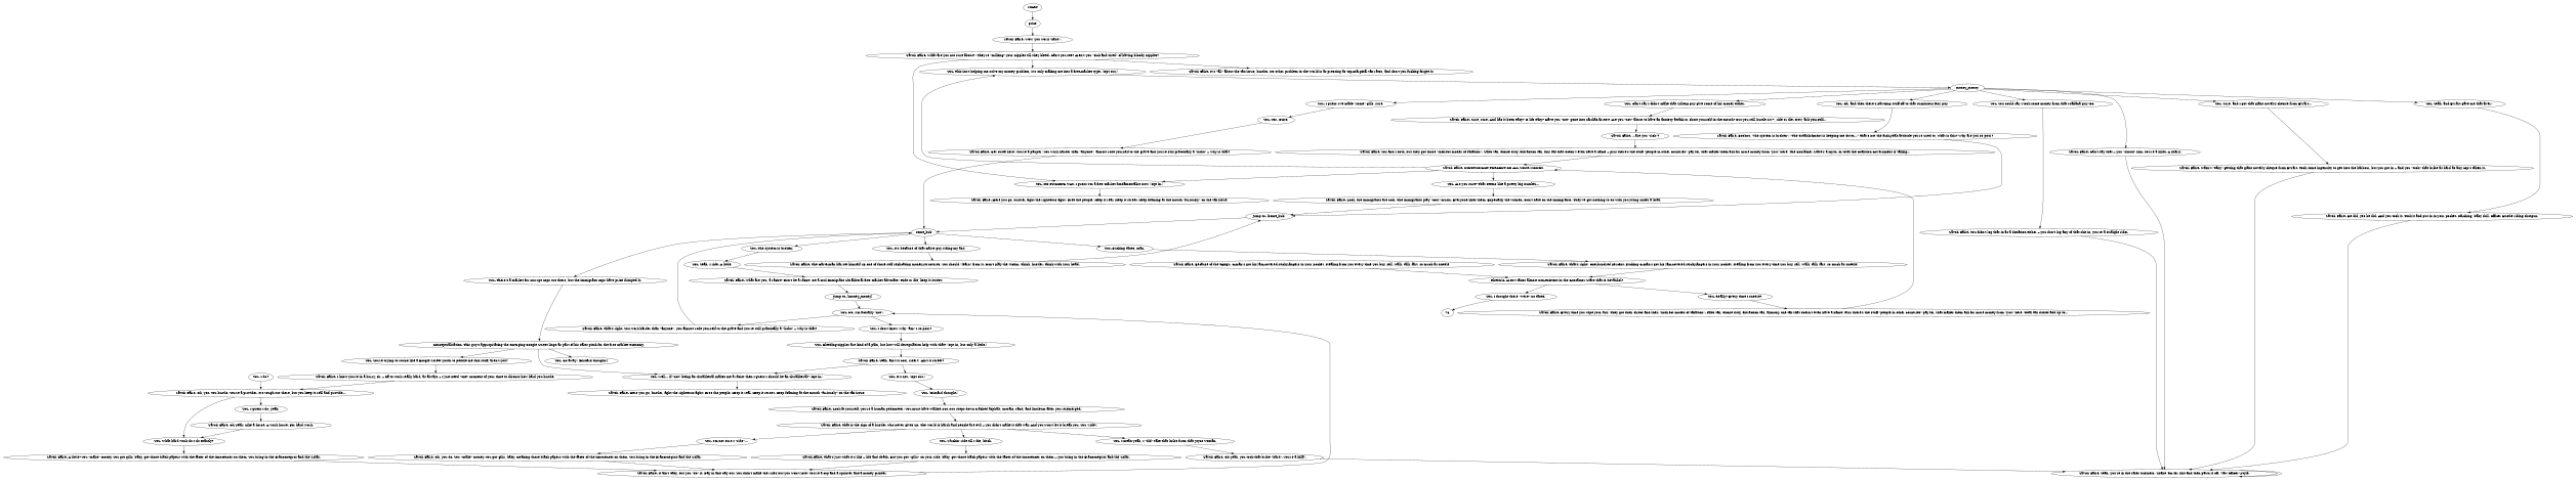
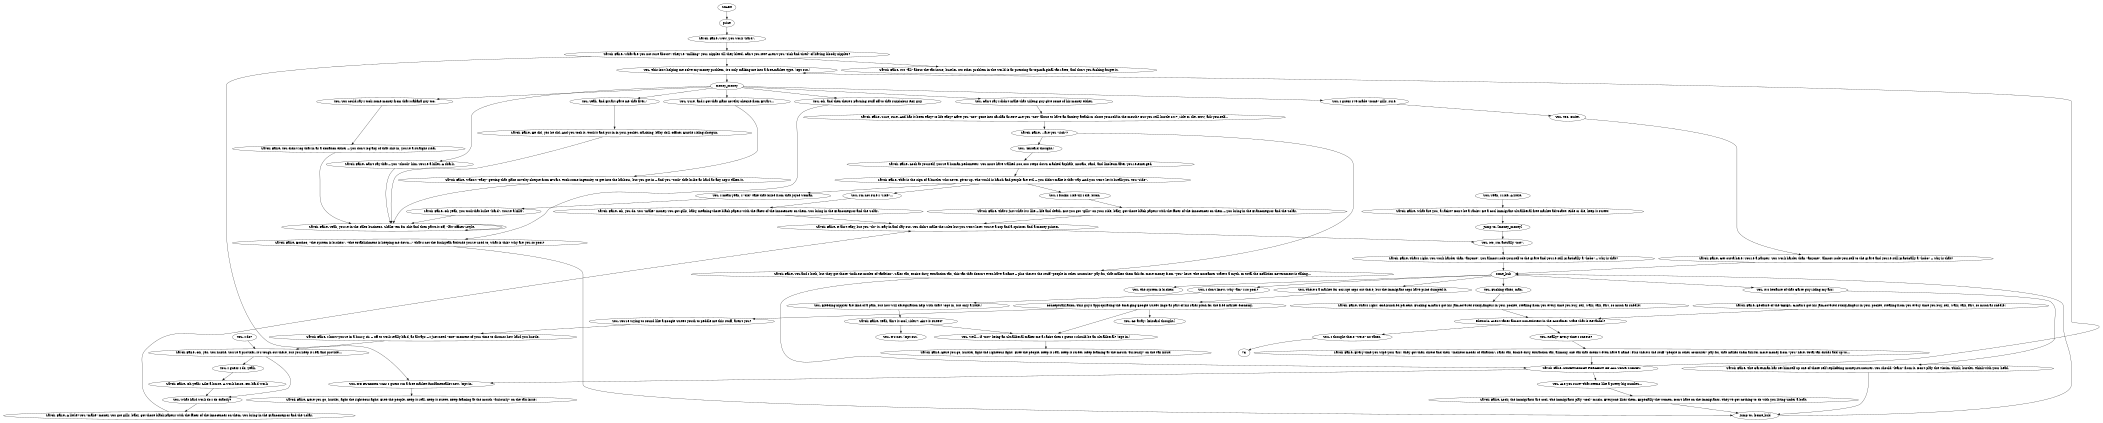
  digraph {
    n1 [label=START]
    n2 [label=price]
    n3 [label="Savoir Faire: Wow, you work *hard*."]
    n4 [label="Savoir Faire: What are you not sure about?! They're *milking* your nipples till they bleed. Can't you see? Aren't you *sick and tired* of having bloody nipples?"]
    n5 [label="You: Can't say I didn't make that Siileng guy give some of his money either."]
    n6 [label="Savoir Faire: Sure, sure. And has it been easy? Is life easy? Have you *not* gone into cardiac arrest? Are you *not* about to have an anxiety attack or shoot yourself in the mouth? But you still hustle 24/7, ride or die. Now, ask yourself..."]
    n7 [label="Savoir Faire: ...are you *rich*?"]
    n8 [label="Savoir Faire: Wasn't *easy* getting that giant novelty cheque from Evrart. Took some ingenuity to get into the harbour, but you got in -- and you *took* that bribe as hard as any cop's taken it."]
    n9 [label="Savoir Faire: Yeah, you're in the sales business. Shake 'em for shit and then pawn it off, *law officer*-style."]
    n10 [label="Savoir Faire: That's right. You work harder than *anyone*, you almost rode yourself to the grave and you're still practically a *hobo* -- why is that?"]
    n11 [label=some_hub]
    n12 [label="You: Fucking taxes, man."]
    n13 [label="You: The system is broken!"]
    n14 [label="You: I don't know. Why *am* I so poor?"]
    n15 [label="You: It's because of that Garte guy riding my ass!"]
    n16 [label="You: There's a market for corrupt cops out there, but the immigrant cops have price dumped it."]
    n17 [label="Savoir Faire: That's right! One-hundred percent. Fucking G-man's got his jam-covered sticky-fingers in your pocket, stealing from you every time you buy, sell, walk, talk, fart, so much as sneeze!"]
    n18 [label="Rhetoric: Aren't taxes almost non-existent in the Gossamer State that is Revachol?"]
    n19 [label="You: What hard work do I do exactly?"]
    n20 [label="Savoir Faire: A little? You *make* money. You got gills, baby, got those black papers with the faces of the innocences on them. You bring in the Franconegros and the Solas."]
    n21 [label="Savoir Faire: It ain't easy, but you *do* it. Day in and day out. You didn't make the rules but you won't lose! You're a cop and a sprinter and a money printer."]
    n22 [label="You: I'm not sure I *ride*..."]
    n23 [label="Savoir Faire: Oh, you do. You *make* money. You got gills, baby, meaning those black papers with the faces of the innocences on them. You bring in the Franconegros and the Solas."]
    n24 [label="You: Sure, and I got that giant novelty cheque from Evrart..."]
    n25 [label="You: Yeah, I ride. A little."]
    n26 [label="Savoir Faire: What are you, a racist? Don't be a racist! Be a cool immigrant ultraliberal free market advocate! Ride or die, keep it street!"]
    n27 [label="You: Yeah, and Evrart gave me that fiver.\""]
    n28 [label="Savoir Faire: He did, yes he did. And you took it. Took it and put in in your pocket. Ka-ching, baby doll. Officer Hustle riding shotgun."]
    n29 [label="You: Oh, and then there's pawning stuff off to that suspicious Roy guy."]
    n30 [label="Savoir Faire: Boohoo, *the system is broken*. *The establishment is keeping me down...* That's not the fuck-yeah attitude you're used to, what is this? Why are you so poor?"]
    n31 [label="Jump to: [some_hub]"]
    n32 [label="Savoir Faire: You didn't log that in as a donation either -- you don't log any of that shit in, you're a straight rider."]
    n33 [label="You: NO FUCKING WAY. I guess I'm a free market fundamentalist now. (Opt in.)"]
    n34 [label="Savoir Faire: Here you go, hustler, fight the righteous fight! Free the people. Keep it real. Keep it street. Keep foaming at the mouth *furiously* on the tax issue!"]
    n35 [label="You: Well... if *not* being an ultraliberal makes me a racist then I guess I should be an ultraliberal? (Opt in.)"]
    n36 [label="Savoir Faire: Here you go, hustler, fight the righteous fight! Free the people. Keep it real. Keep it street. Keep foaming at the mouth *furiously* on the tax issue!"]
    n37 [label="You: Go away! [Discard thought.]"]
    n38 [label="Savoir Faire: Oh yeah! Like a horse. A work horse. For hard work."]
    n39 [label="You: No, I'm actually *not*."]
    n40 [label="Savoir Faire: That's just what it's like -- life and death. But you got *gills* on your side, baby, got those black papers with the faces of the innocences on them -- you bring in the Franconegros and the Solas."]
    n41 [label="Savoir Faire: NINETY-EIGHT PERCENT OF ALL YOUR MONEY."]
    n42 [label="You: Are you sure? That seems like a pretty big number..."]
    n43 [label="You: This isn't helping me solve my money problem, it's only making me into a free-market type. (Opt out.)"]
    n44 [label="Savoir Faire: Look, the immigrants are cool. The immigrants play *cool* music. Everyone likes them. Especially the women. Don't hate on the immigrants. They've got nothing to do with you living under a boat."]
    n45 [label=money_money]
    n46 [label="Savoir Faire: Every time you wipe your ass! They got their direct and their *indirect modes of taxation*: sales tax, excise duty, extraction tax, alimony, one tax that doesn't even have a name! Plus there's the stuff *people in other countries* pay for, that makes them ask for more money from *you* here. Total tax duties add up to..."]
    n47 [label="You: It's not. (Opt out.)"]
    n48 [label="You: I do?"]
    n49 [label="Savoir Faire: Oh, yes. You hustle. You're a provider. It's tough out there, but you keep it real and provide..."]
    n50 [label="Savoir Faire: It's *all* about the tax issue, hustler. No other problem in the world is as pressing as top-marginal tax rates, and don't you fucking forget it."]
    n51 [label="Savoir Faire: Oh yeah, you took that bribe *hard*. You're a killa'."]
    n52 [label="You: Really? Every time I sneeze?"]
    n53 [label="You: I guess I've made *some* gills, sure."]
    n54 [label="You: You could say I took some money from that Mañana guy too."]
    n55 [label="Savoir Faire: Can't say that -- you *shook* him. You're a killer. A shark."]
    n56 [label="You: I guess I do, yeah."]
    n57 [label="You: Bleeding nipples are kind of a pain, but how will deregulation help with that? (Opt in, but only a little.)"]
    n58 [label="Savoir Faire: The Garte-man has set himself up one of those self replicating money-structures. You should *learn* from it. Don't play the victim. Think, hustler. Think with your head."]
    n59 [label="Conceptualization: This guy's appropriating the emerging Boogie Street lingo as part of his sales pitch for the free market economy."]
    n60 [label="You: I thought there *were* no taxes."]
    73
    n62 [label="You: I fuckin' ride till I die, bitch."]
    n63 [label="You: Yes. Quite."]
    n64 [label="Savoir Faire: Get outta here! You're a pauper! You work harder than *anyone*, almost rode yourself to the grave and you're still practically a *hobo* -- why is that?"]
    n65 [label="Savoir Faire: That is the sign of a hustler who never gives up. The world is harsh and people are evil -- you didn't make it that way. And you won't let it break you. You *ride*."]
    n66 [label="You: I mean yeah, I *did* take that bribe from that Joyce woman."]
    n67 [label="You: (Discard thought.)"]
    n68 [label="Savoir Faire: You and I both, but they got those *indirect modes of taxation*. Sales tax, excise duty, extraction tax, this tax that doesn't even have a name -- plus there's the stuff *people in other countries* pay for, that makes them ask for more money from *you* here! The Gossamer State's a myth. In total the Coalition Government is taking..."]
    n69 [label="Savoir Faire: Look at yourself, you're a human pedometer! You must have walked 200,000 steps down cracked asphalt, mosaic, sand, and linoleum after you re-emerged."]
    n70 [label="Savoir Faire: Yeah, ain't it cool, rider?! Ain't it street?"]
    n71 [label="You: You're trying to sound like a Boogie Street youth to peddle me this stuff, aren't you?"]
    n72 [label="Savoir Faire: I know you're in a hurry, sir -- off to work really hard, as always -- I just need *one* moment of your time to discuss how hard you hustle."]
    n73 [label="Savoir Faire: Because of the TAXES. G-man's got his jam-covered sticky-fingers in your pocket, stealing from you every time you buy, sell, walk, talk, fart, so much as sneeze!"]
    n74 [label="Jump to: [money_money]"]
    n1 -> n2
    n2 -> n3
    n3 -> n4
    n4 -> n33
    n4 -> n43
    n4 -> n50
    n5 -> n6
    n6 -> n7
-   n47 -> n67
+   n7 -> n67
    n7 -> n68
    n8 -> n9
    n9 -> n9
    n10 -> n11
    n11 -> n12
    n11 -> n13
-   n39 -> n14
+   n11 -> n14
    n11 -> n15
    n11 -> n16
    n12 -> n17
-   n13 -> n25
    n14 -> n57
    n15 -> n58
    n16 -> n59
    n17 -> n18
    n18 -> n52
    n18 -> n60
    n19 -> n20
    n20 -> n21
    n21 -> n39
    n22 -> n23
    n23 -> n21
    n24 -> n8
    n25 -> n26
    n26 -> n74
    n27 -> n28
    n28 -> n9
    n29 -> n30
    n30 -> n31
    n31 -> n11
    n32 -> n9
    n33 -> n34
    n35 -> n36
    n38 -> n19
    n39 -> n10
    n40 -> n21
    n41 -> n33
    n41 -> n42
    n41 -> n43
    n42 -> n44
    n43 -> n45
    n44 -> n31
    n45 -> n5
    n45 -> n24
    n45 -> n27
    n45 -> n29
    n45 -> n53
    n45 -> n54
    n45 -> n55
    n46 -> n41
    n48 -> n49
    n49 -> n19
    n49 -> n56
    n51 -> n9
    n52 -> n46
    n53 -> n63
    n54 -> n32
    n55 -> n9
    n56 -> n38
    n57 -> n70
    n58 -> n31
    n59 -> n35
    n59 -> n37
    n59 -> n71
    n60 -> 73
    n62 -> n40
    n63 -> n64
    n64 -> n11
    n65 -> n22
    n65 -> n62
    n65 -> n66
    n66 -> n51
    n67 -> n69
    n68 -> n41
    n69 -> n65
    n70 -> n35
    n70 -> n47
    n71 -> n72
    n72 -> n49
    n73 -> n18
    n74 -> n39
  }
